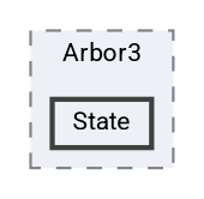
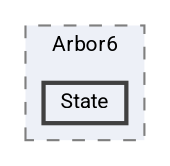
  digraph {
    compound=true
    fontname=Roboto
    n1 [color=grey25 fillcolor="#edf0f7" fontname=Roboto fontsize=10 height=0.2 label=State shape=box style="filled,bold" width=0.4]
    subgraph cluster_1 {
      bgcolor="#edf0f7"
      fontsize=10
-     label=Arbor3
+     label=Arbor6
      pencolor=grey50
      style="filled,dashed"
      n1
    }
  }
